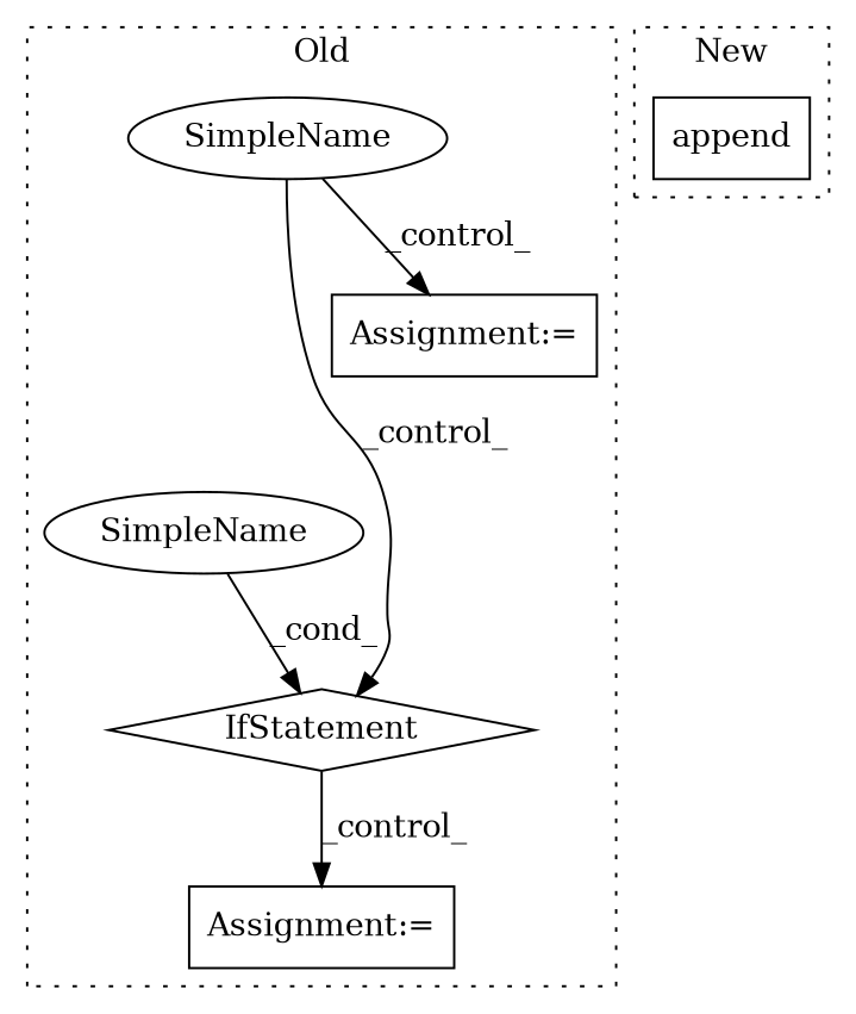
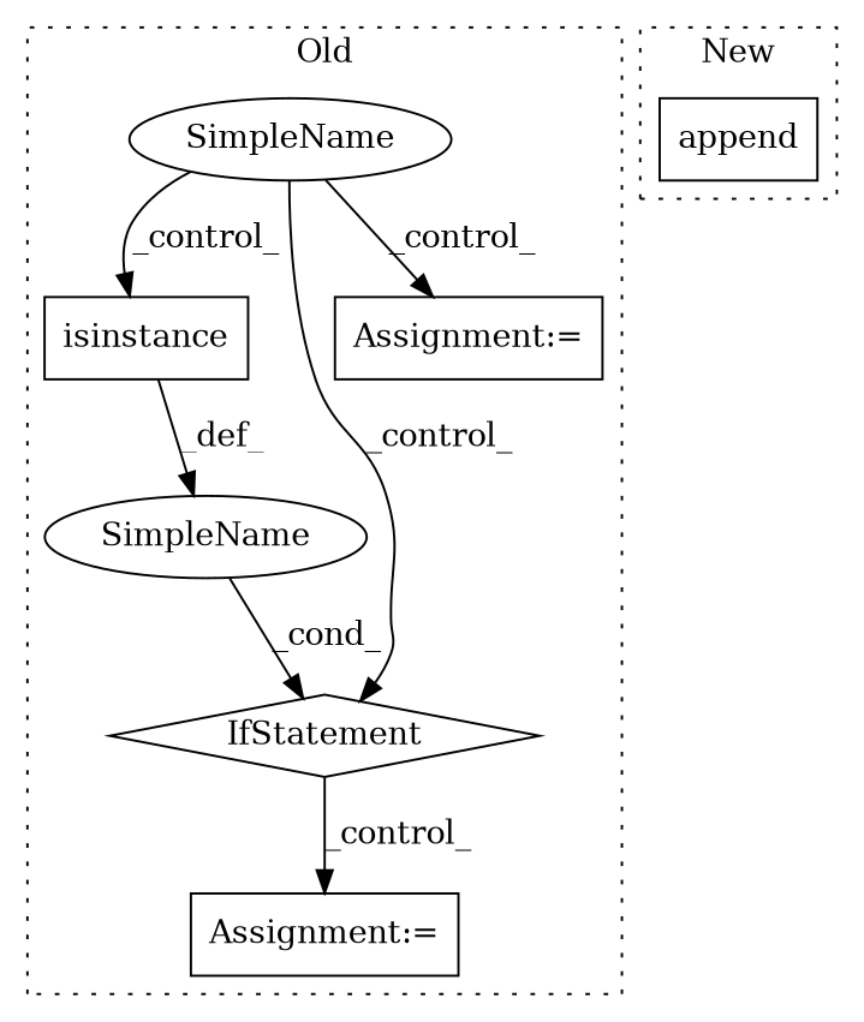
  digraph {
    node [a=32 shape=box]
+   n1 [l="11,1" label=isinstance s="1715,1741"]
    n2 [a=25 l="4,2" label=IfStatement s="1711,1742" shape=diamond]
    n3 [a=42 label=SimpleName shape=ellipse]
    n4 [a=7 l=1 label="Assignment:=" s=1679]
    n5 [a=7 l=1 label="Assignment:=" s=1800]
    n6 [a=42 label=SimpleName shape=ellipse]
    n7 [l="7,1" label=append s="1710,1728"]
    subgraph cluster_1 {
      label=Old
      style=dotted
+     n1
      n2
      n3
      n4
      n5
      n6
    }
    subgraph cluster_2 {
      label=New
      style=dotted
      n7
    }
+   n1 -> n6 [label=_def_]
    n2 -> n5 [label=_control_]
+   n3 -> n1 [label=_control_]
    n3 -> n2 [label=_control_]
    n3 -> n4 [label=_control_]
    n6 -> n2 [label=_cond_]
  }
